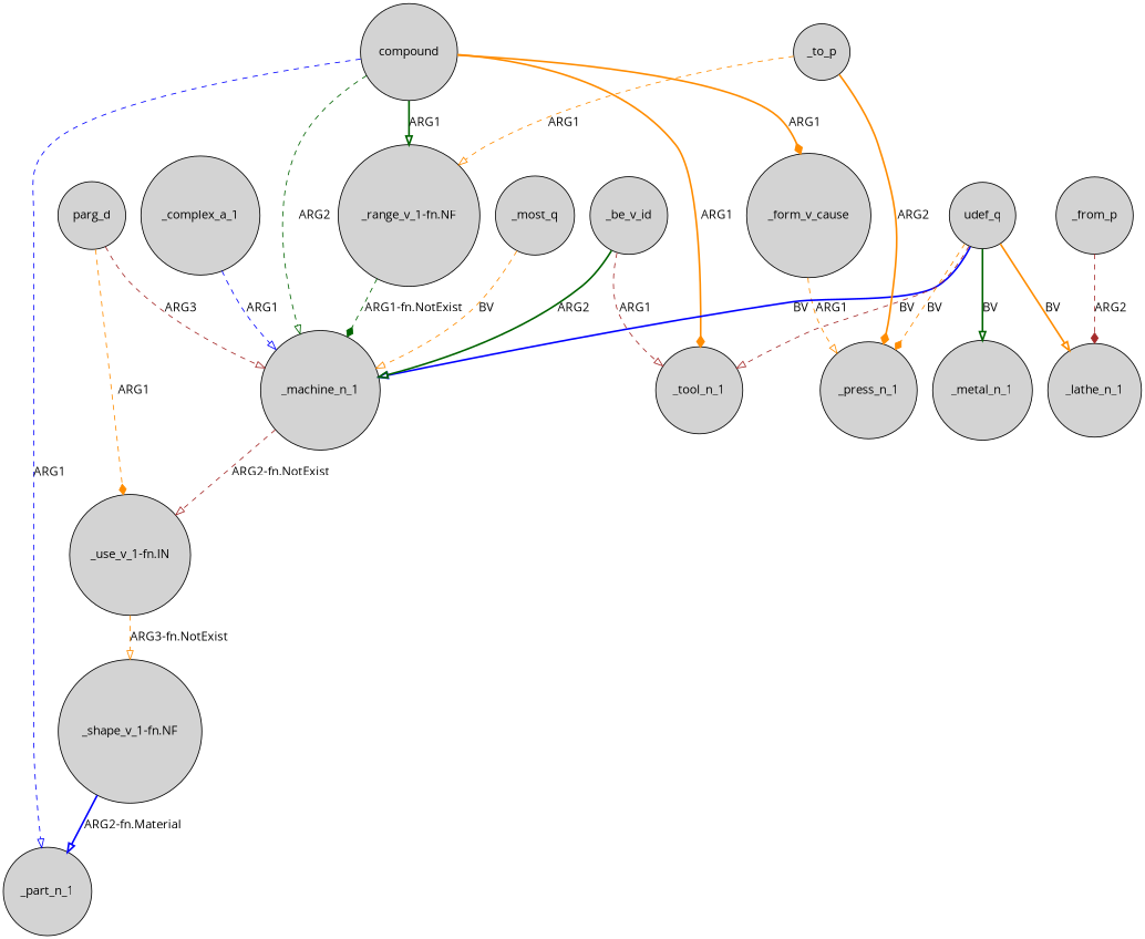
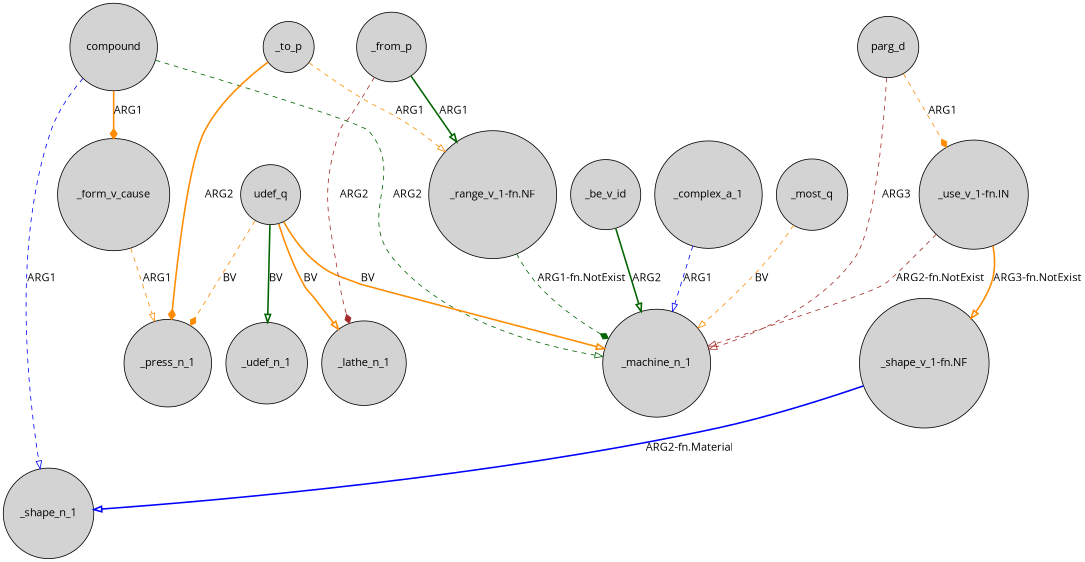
  digraph {
    fontname="Open Sans"
    node [fontname="Open Sans" shape=circle style=filled]
    edge [arrowhead=onormal color=darkorange fontname="Open Sans" style=dashed]
    compound
    _form_v_cause
    _machine_n_1
-   _part_n_1
-   _tool_n_1
+   _part_n_1 [label=_shape_n_1]
    _press_n_1
    udef_q
-   _metal_n_1
+   _metal_n_1 [label=_udef_n_1]
    _lathe_n_1
    "_shape_v_1-fn.NF"
    _be_v_id
    _to_p
    "_range_v_1-fn.NF"
    "_use_v_1-fn.IN"
    parg_d
    _complex_a_1
    _from_p
    _most_q
    compound -> _form_v_cause [arrowhead=diamond label=ARG1 style=bold]
    compound -> _machine_n_1 [color=darkgreen label=ARG2]
    compound -> _part_n_1 [color=blue label=ARG1]
-   compound -> _tool_n_1 [arrowhead=diamond label=ARG1 style=bold]
    _form_v_cause -> _press_n_1 [label=ARG1]
-   udef_q -> _machine_n_1 [color=blue label=BV style=bold]
-   udef_q -> _tool_n_1 [color=brown label=BV]
+   udef_q -> _machine_n_1 [label=BV style=bold]
    udef_q -> _press_n_1 [arrowhead=diamond label=BV]
    udef_q -> _metal_n_1 [color=darkgreen label=BV style=bold]
    udef_q -> _lathe_n_1 [label=BV style=bold]
    "_shape_v_1-fn.NF" -> _part_n_1 [color=blue label="ARG2-fn.Material" style=bold]
    _be_v_id -> _machine_n_1 [color=darkgreen label=ARG2 style=bold]
-   _be_v_id -> _tool_n_1 [color=brown label=ARG1]
    _to_p -> _press_n_1 [arrowhead=diamond label=ARG2 style=bold]
    _to_p -> "_range_v_1-fn.NF" [label=ARG1]
    "_range_v_1-fn.NF" -> _machine_n_1 [arrowhead=diamond color=darkgreen label="ARG1-fn.NotExist"]
-   _machine_n_1 -> "_use_v_1-fn.IN" [color=brown label="ARG2-fn.NotExist"]
-   "_use_v_1-fn.IN" -> "_shape_v_1-fn.NF" [label="ARG3-fn.NotExist"]
+   "_use_v_1-fn.IN" -> _machine_n_1 [color=brown label="ARG2-fn.NotExist"]
+   "_use_v_1-fn.IN" -> "_shape_v_1-fn.NF" [label="ARG3-fn.NotExist" style=bold]
    parg_d -> _machine_n_1 [color=brown label=ARG3]
    parg_d -> "_use_v_1-fn.IN" [arrowhead=diamond label=ARG1]
    _complex_a_1 -> _machine_n_1 [color=blue label=ARG1]
    _from_p -> _lathe_n_1 [arrowhead=diamond color=brown label=ARG2]
-   compound -> "_range_v_1-fn.NF" [color=darkgreen label=ARG1 style=bold]
+   _from_p -> "_range_v_1-fn.NF" [color=darkgreen label=ARG1 style=bold]
    _most_q -> _machine_n_1 [label=BV]
  }
